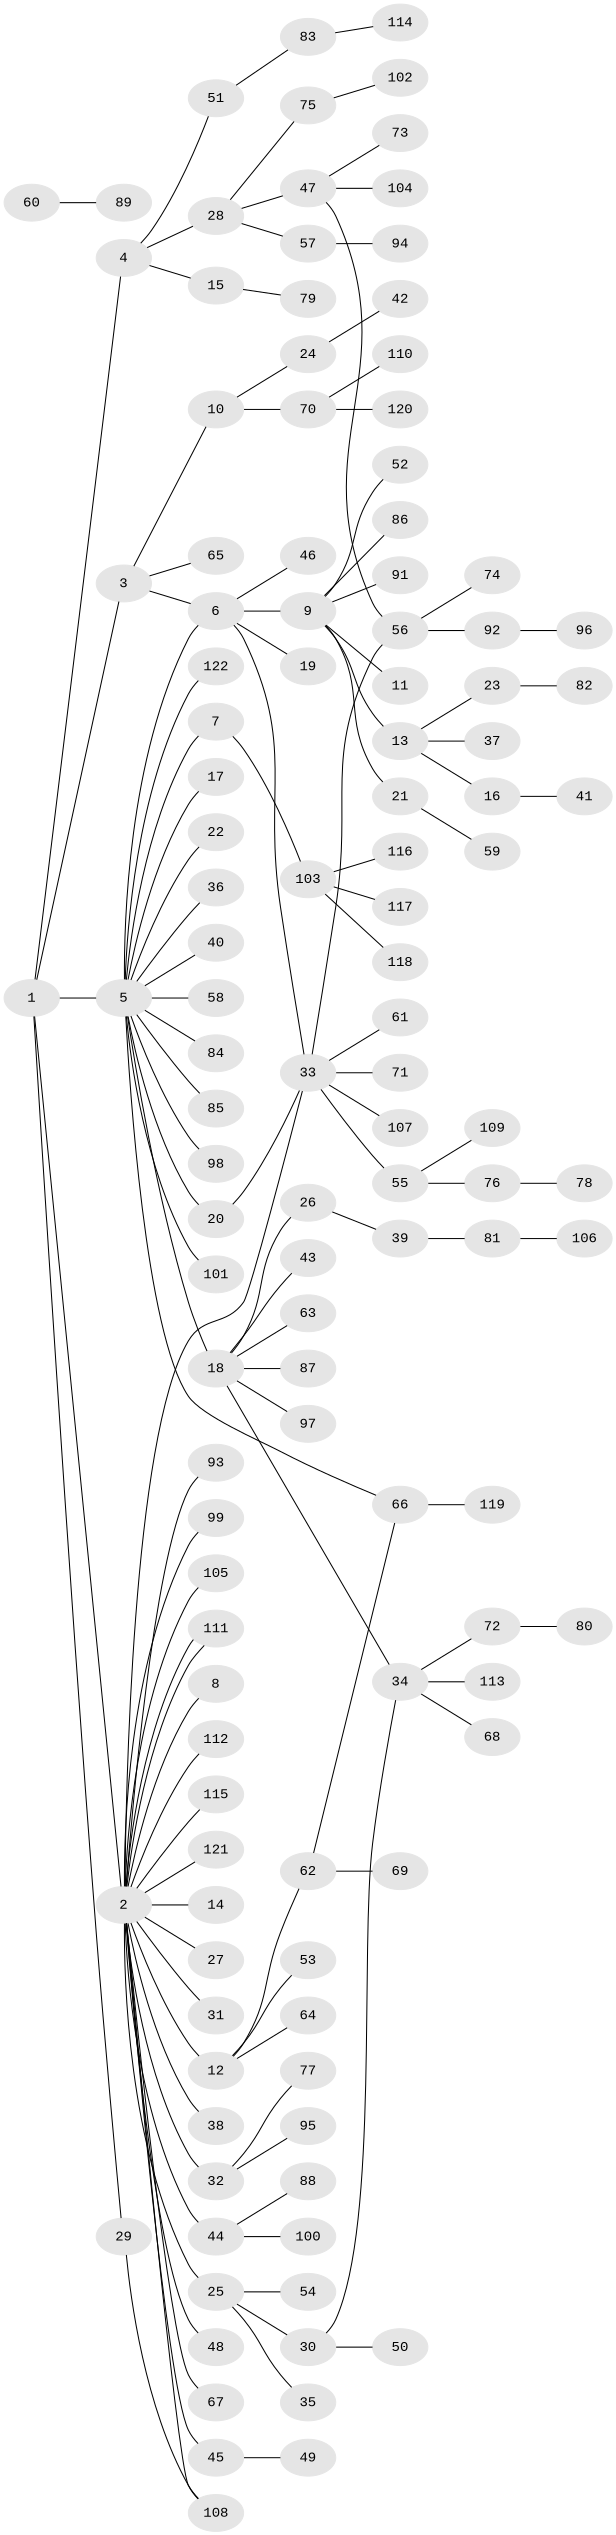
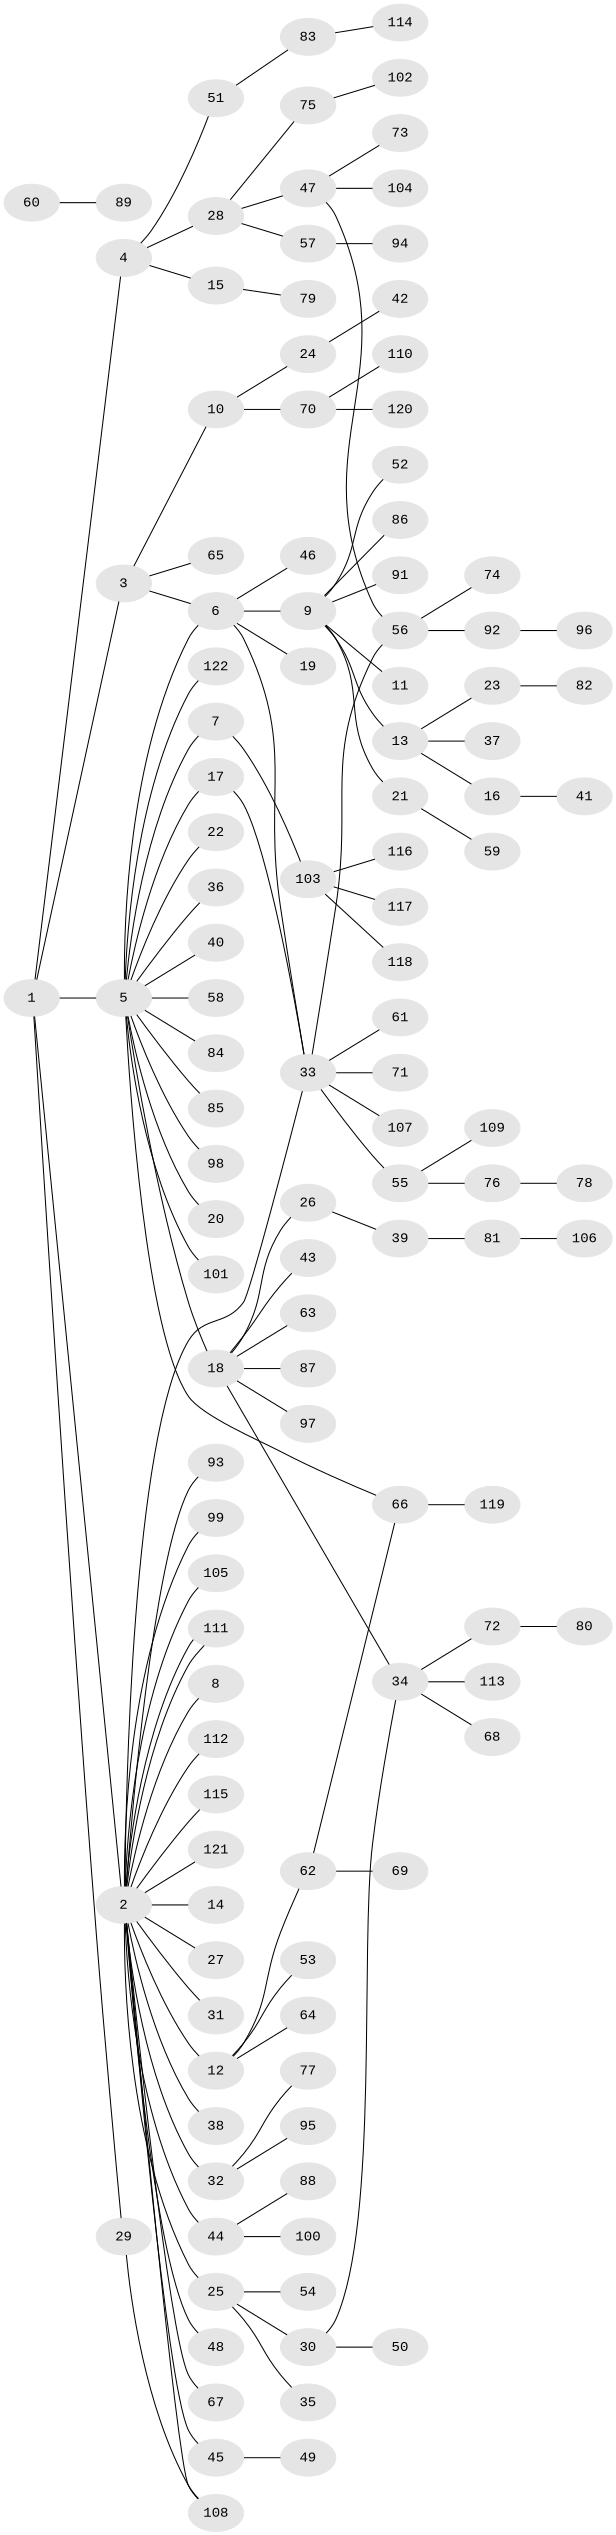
  graph {
    fontname="Liberation Mono"
    rankdir=LR
    node [color=gray90 fontname="Liberation Mono" style=filled]
    edge [fontname="Liberation Mono"]
    1
    2
    3
    4
    5
    29
    8
    12
    14
    25
    27
    31
    32
    33
    38
    44
    45
    48
    67
    93
    99
    105
    108
    111
    112
    115
    121
    6
    10
    65
    15
    28
    51
    7
    17
    18
    20
    22
    36
    40
    58
    66
    84
    85
    98
    101
    122
    53
    62
    64
    30
    35
    54
    77
    95
    55
    56
    61
    71
    107
    88
    100
    49
    60
    89
    9
    19
    46
    24
    70
    79
    47
    57
    75
    83
    103
    26
    34
    43
    63
    87
    97
    119
    11
    13
    21
    52
    86
    91
    116
    117
    118
    16
    23
    37
    59
    42
    110
    120
    69
    41
    82
    39
    68
    72
    113
    50
    81
    73
    104
    94
    102
    76
    109
    74
    92
    80
    106
    114
    78
    96
    1 -- 2
    1 -- 3
    1 -- 4
    1 -- 5
    1 -- 29
    2 -- 8
    2 -- 12
    2 -- 14
    2 -- 25
    2 -- 27
    2 -- 31
    2 -- 32
    2 -- 33
    2 -- 38
    2 -- 44
    2 -- 45
    2 -- 48
    2 -- 67
    2 -- 93
    2 -- 99
    2 -- 105
    2 -- 108
    2 -- 111
    2 -- 111
    2 -- 112
    2 -- 115
    2 -- 121
    3 -- 6
    3 -- 10
    3 -- 65
    4 -- 15
    4 -- 28
    4 -- 51
    5 -- 6
    5 -- 7
    5 -- 17
    5 -- 18
    5 -- 20
    5 -- 22
    5 -- 36
    5 -- 40
    5 -- 58
    5 -- 66
    5 -- 84
    5 -- 85
    5 -- 98
    5 -- 101
    5 -- 122
    29 -- 108
    12 -- 53
    12 -- 62
    12 -- 64
    25 -- 30
    25 -- 35
    25 -- 54
    32 -- 77
    32 -- 95
    33 -- 55
    33 -- 56
    33 -- 61
    33 -- 71
    33 -- 107
    44 -- 88
    44 -- 100
    45 -- 49
    6 -- 33
    6 -- 9
    6 -- 19
    6 -- 46
    10 -- 24
    10 -- 70
    15 -- 79
    28 -- 47
    28 -- 57
    28 -- 75
    51 -- 83
    7 -- 103
-   20 -- 33
+   17 -- 33
    18 -- 26
    18 -- 34
    18 -- 43
    18 -- 63
    18 -- 87
    18 -- 97
    66 -- 119
    62 -- 66
    62 -- 69
    30 -- 34
    30 -- 50
    55 -- 76
    55 -- 109
    56 -- 74
    56 -- 92
    60 -- 89
    9 -- 11
    9 -- 13
    9 -- 21
    9 -- 52
    9 -- 86
    9 -- 91
    24 -- 42
    70 -- 110
    70 -- 120
    47 -- 56
    47 -- 73
    47 -- 104
    57 -- 94
    75 -- 102
    83 -- 114
    103 -- 116
    103 -- 117
    103 -- 118
    26 -- 39
    34 -- 68
    34 -- 72
    34 -- 113
    13 -- 16
    13 -- 23
    13 -- 37
    21 -- 59
    16 -- 41
    23 -- 82
    39 -- 81
    72 -- 80
    81 -- 106
    76 -- 78
    92 -- 96
  }
